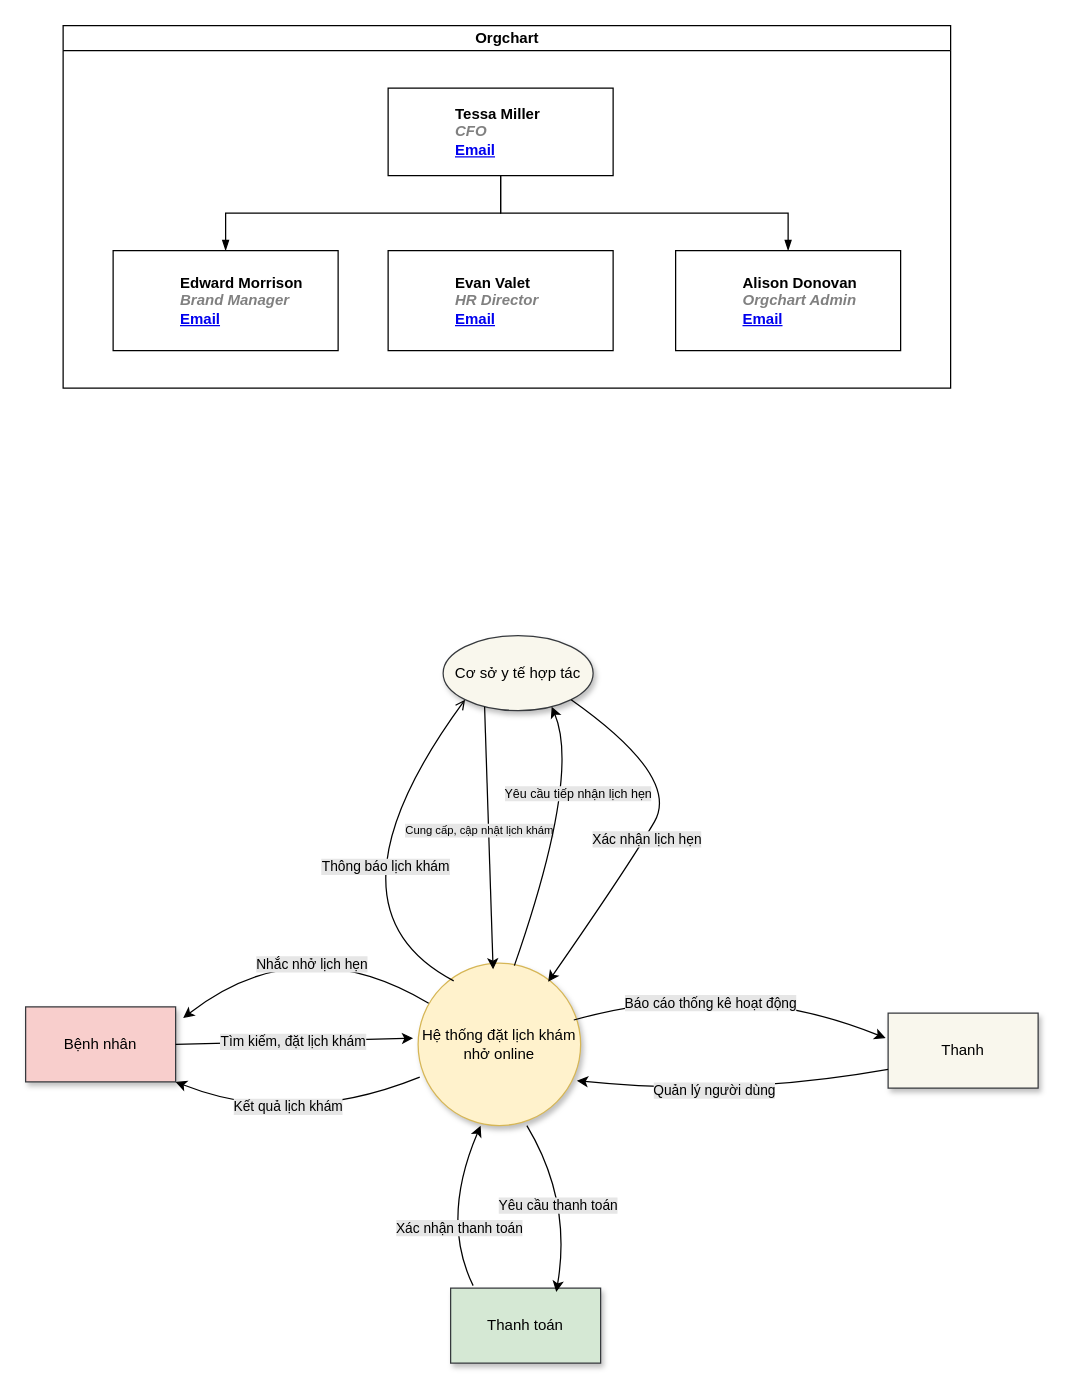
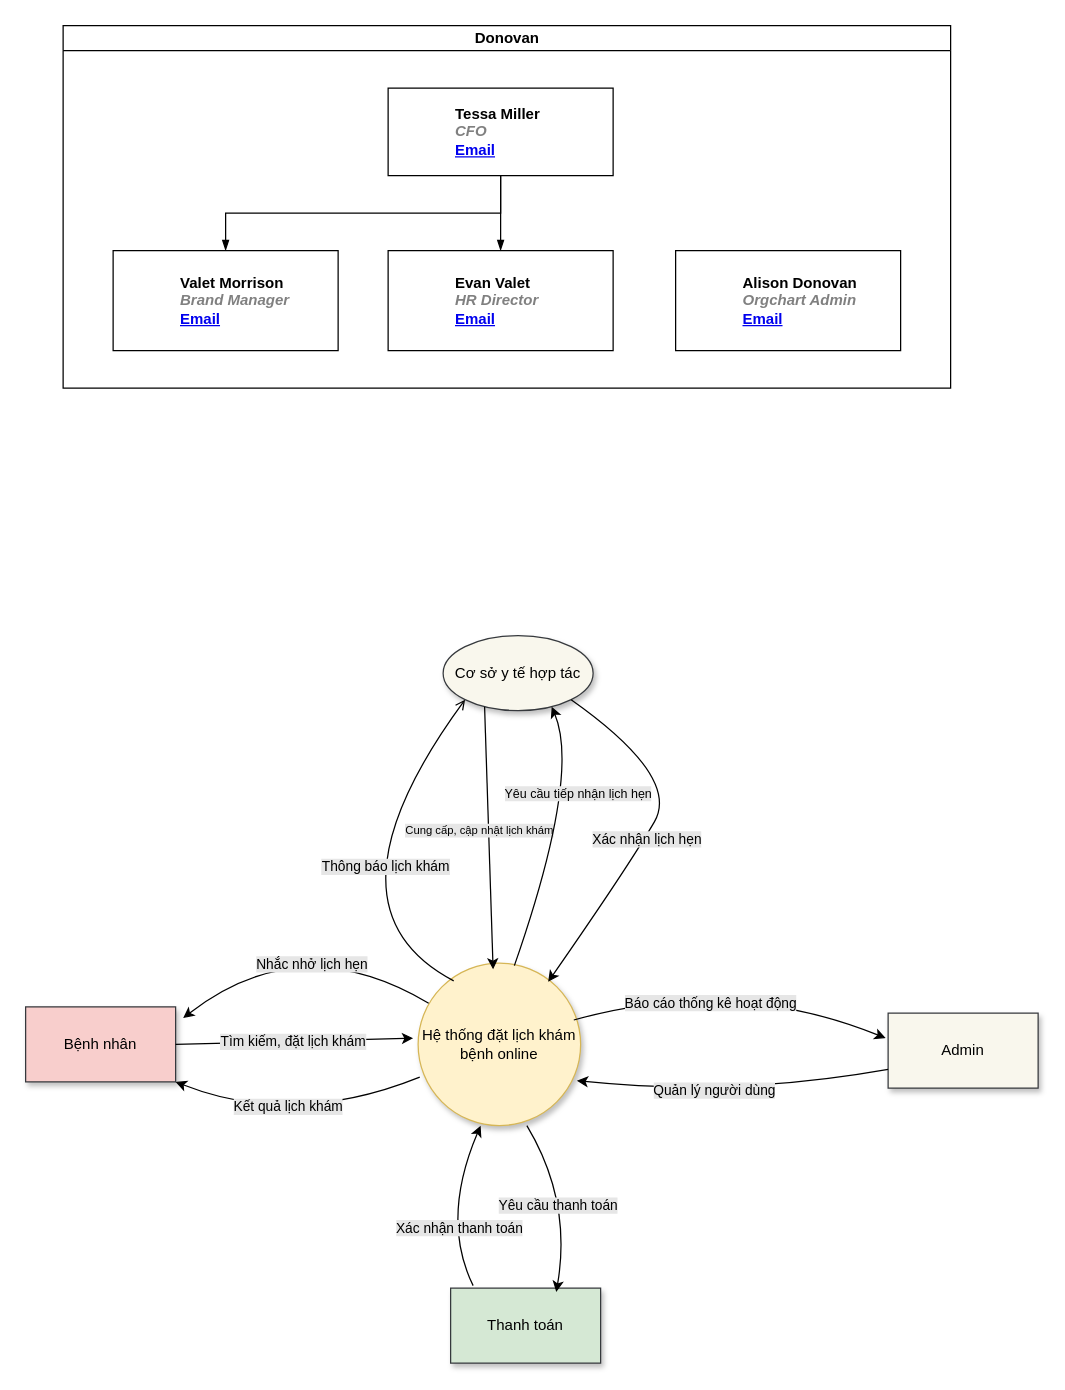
  <mxCell id="0" />
  <mxCell id="1" parent="0" />
- <mxCell id="2" value="Orgchart" style="swimlane;html=1;startSize=20;horizontal=1;containerType=tree;glass=0;" parent="1" vertex="1"><mxGeometry x="50" y="20" width="710" height="290" as="geometry" /></mxCell>
+ <mxCell id="2" value="Donovan" style="swimlane;html=1;startSize=20;horizontal=1;containerType=tree;glass=0;" parent="1" vertex="1"><mxGeometry x="50" y="20" width="710" height="290" as="geometry" /></mxCell>
  <mxCell id="3" value="Tessa Miller&lt;br&gt;&lt;i style=&quot;color: gray&quot;&gt;CFO&lt;/i&gt;&lt;br&gt;&lt;a href=&quot;mailto:me@example.com&quot;&gt;Email&lt;/a&gt;" style="label;image=https://cdn3.iconfinder.com/data/icons/user-avatars-1/512/users-3-128.png;whiteSpace=wrap;html=1;rounded=0;glass=0;treeMoving=1;treeFolding=1;" parent="2" vertex="1"><mxGeometry x="260" y="50" width="180" height="70" as="geometry" /></mxCell>
  <mxCell id="4" value="" style="endArrow=blockThin;endFill=1;fontSize=11;edgeStyle=elbowEdgeStyle;elbow=vertical;rounded=0;" parent="2" source="3" target="5" edge="1"><mxGeometry relative="1" as="geometry" /></mxCell>
- <mxCell id="5" value="Edward Morrison&lt;br&gt;&lt;i style=&quot;color: gray&quot;&gt;Brand Manager&lt;/i&gt;&lt;br&gt;&lt;a href=&quot;mailto:me@example.com&quot;&gt;Email&lt;/a&gt;" style="label;image=https://cdn3.iconfinder.com/data/icons/user-avatars-1/512/users-10-3-128.png;whiteSpace=wrap;html=1;rounded=0;glass=0;treeFolding=1;treeMoving=1;" parent="2" vertex="1"><mxGeometry x="40" y="180" width="180" height="80" as="geometry" /></mxCell>
+ <mxCell id="5" value="Valet Morrison&lt;br&gt;&lt;i style=&quot;color: gray&quot;&gt;Brand Manager&lt;/i&gt;&lt;br&gt;&lt;a href=&quot;mailto:me@example.com&quot;&gt;Email&lt;/a&gt;" style="label;image=https://cdn3.iconfinder.com/data/icons/user-avatars-1/512/users-10-3-128.png;whiteSpace=wrap;html=1;rounded=0;glass=0;treeFolding=1;treeMoving=1;" parent="2" vertex="1"><mxGeometry x="40" y="180" width="180" height="80" as="geometry" /></mxCell>
  <mxCell id="6" value="Evan Valet&lt;br&gt;&lt;i style=&quot;color: gray&quot;&gt;HR Director&lt;/i&gt;&lt;br&gt;&lt;a href=&quot;mailto:me@example.com&quot;&gt;Email&lt;/a&gt;" style="label;image=https://cdn3.iconfinder.com/data/icons/user-avatars-1/512/users-9-2-128.png;whiteSpace=wrap;html=1;rounded=0;glass=0;treeFolding=1;treeMoving=1;" parent="2" vertex="1"><mxGeometry x="260" y="180" width="180" height="80" as="geometry" /></mxCell>
- <mxCell id="7" value="" style="endArrow=blockThin;endFill=1;fontSize=11;edgeStyle=elbowEdgeStyle;elbow=vertical;rounded=0;" parent="2" source="3" target="8" edge="1"><mxGeometry relative="1" as="geometry" /></mxCell>
+ <mxCell id="7" value="" style="endArrow=blockThin;endFill=1;fontSize=11;edgeStyle=elbowEdgeStyle;elbow=vertical;rounded=0;" parent="2" source="3" target="6" edge="1"><mxGeometry relative="1" as="geometry" /></mxCell>
  <mxCell id="8" value="Alison Donovan&lt;br&gt;&lt;i style=&quot;color: gray&quot;&gt;Orgchart Admin&lt;/i&gt;&lt;br&gt;&lt;a href=&quot;mailto:me@example.com&quot;&gt;Email&lt;/a&gt;" style="label;image=https://cdn3.iconfinder.com/data/icons/user-avatars-1/512/users-2-128.png;whiteSpace=wrap;html=1;rounded=0;glass=0;" parent="2" vertex="1"><mxGeometry x="490" y="180" width="180" height="80" as="geometry" /></mxCell>
- <mxCell id="9" value="Hệ thống đặt lịch khám nhở online" style="ellipse;whiteSpace=wrap;html=1;aspect=fixed;fillColor=#fff2cc;strokeColor=#d6b656;shadow=1;" vertex="1" parent="1"><mxGeometry x="334" y="770" width="130" height="130" as="geometry" /></mxCell>
+ <mxCell id="9" value="Hệ thống đặt lịch khám bệnh online" style="ellipse;whiteSpace=wrap;html=1;aspect=fixed;fillColor=#fff2cc;strokeColor=#d6b656;shadow=1;" vertex="1" parent="1"><mxGeometry x="334" y="770" width="130" height="130" as="geometry" /></mxCell>
  <mxCell id="10" value="Bệnh nhân" style="rounded=0;whiteSpace=wrap;html=1;fillColor=#f8cecc;strokeColor=#36393d;shadow=1;" vertex="1" parent="1"><mxGeometry x="20" y="805" width="120" height="60" as="geometry" /></mxCell>
- <mxCell id="11" value="Thanh" style="rounded=0;whiteSpace=wrap;html=1;fillColor=#f9f7ed;strokeColor=#36393d;shadow=1;" vertex="1" parent="1"><mxGeometry x="710" y="810" width="120" height="60" as="geometry" /></mxCell>
+ <mxCell id="11" value="Admin" style="rounded=0;whiteSpace=wrap;html=1;fillColor=#f9f7ed;strokeColor=#36393d;shadow=1;" vertex="1" parent="1"><mxGeometry x="710" y="810" width="120" height="60" as="geometry" /></mxCell>
  <mxCell id="12" value="Cơ sở y tế hợp tác" style="ellipse;whiteSpace=wrap;html=1;fillColor=#f9f7ed;strokeColor=#36393d;shadow=1;" vertex="1" parent="1"><mxGeometry x="354" y="508" width="120" height="60" as="geometry" /></mxCell>
  <mxCell id="13" value="Thanh toán" style="rounded=0;whiteSpace=wrap;html=1;fillColor=#d5e8d4;strokeColor=#36393d;shadow=1;" vertex="1" parent="1"><mxGeometry x="360" y="1030" width="120" height="60" as="geometry" /></mxCell>
  <mxCell id="14" value="" style="endArrow=classic;html=1;rounded=0;exitX=1;exitY=0.5;exitDx=0;exitDy=0;" edge="1" parent="1" source="10"><mxGeometry width="50" height="50" relative="1" as="geometry"><mxPoint x="280" y="880" as="sourcePoint" /><mxPoint x="330" y="830" as="targetPoint" /></mxGeometry></mxCell>
  <mxCell id="15" value="Tìm kiếm, đặt lịch khám" style="edgeLabel;html=1;align=center;verticalAlign=middle;resizable=0;points=[];labelBackgroundColor=#E6E6E6;" vertex="1" connectable="0" parent="14"><mxGeometry x="-0.01" relative="1" as="geometry"><mxPoint as="offset" /></mxGeometry></mxCell>
  <mxCell id="16" value="" style="endArrow=classic;html=1;rounded=0;curved=1;entryX=1;entryY=1;entryDx=0;entryDy=0;exitX=0.01;exitY=0.702;exitDx=0;exitDy=0;exitPerimeter=0;" edge="1" parent="1" source="9" target="10"><mxGeometry width="50" height="50" relative="1" as="geometry"><mxPoint x="177" y="962" as="sourcePoint" /><mxPoint x="339" y="860" as="targetPoint" /><Array as="points"><mxPoint x="234" y="902" /></Array></mxGeometry></mxCell>
  <mxCell id="17" value="Kết quả lịch khám" style="edgeLabel;html=1;align=center;verticalAlign=middle;resizable=0;points=[];labelBackgroundColor=#E6E6E6;" vertex="1" connectable="0" parent="16"><mxGeometry x="0.042" y="19" relative="1" as="geometry"><mxPoint x="3" y="-35" as="offset" /></mxGeometry></mxCell>
  <mxCell id="18" value="" style="endArrow=classic;html=1;rounded=0;curved=1;exitX=0.065;exitY=0.247;exitDx=0;exitDy=0;exitPerimeter=0;" edge="1" parent="1" source="9"><mxGeometry width="50" height="50" relative="1" as="geometry"><mxPoint x="356.038" y="790.038" as="sourcePoint" /><mxPoint x="146" y="814" as="targetPoint" /><Array as="points"><mxPoint x="240" y="741" /></Array></mxGeometry></mxCell>
  <mxCell id="19" value="Nhắc nhở lịch hẹn" style="edgeLabel;html=1;align=center;verticalAlign=middle;resizable=0;points=[];labelBackgroundColor=#E6E6E6;" vertex="1" connectable="0" parent="18"><mxGeometry x="0.153" y="-24" relative="1" as="geometry"><mxPoint x="37" y="38" as="offset" /></mxGeometry></mxCell>
  <mxCell id="20" value="" style="endArrow=classic;html=1;rounded=0;entryX=0.667;entryY=0;entryDx=0;entryDy=0;entryPerimeter=0;exitX=0.635;exitY=0.976;exitDx=0;exitDy=0;exitPerimeter=0;curved=1;" edge="1" parent="1"><mxGeometry width="50" height="50" relative="1" as="geometry"><mxPoint x="421" y="900" as="sourcePoint" /><mxPoint x="444.49" y="1033.12" as="targetPoint" /><Array as="points"><mxPoint x="457" y="960" /></Array></mxGeometry></mxCell>
  <mxCell id="21" value="Yêu cầu thanh toán" style="edgeLabel;html=1;align=center;verticalAlign=middle;resizable=0;points=[];labelBackgroundColor=#E6E6E6;" vertex="1" connectable="0" parent="20"><mxGeometry x="0.042" y="-11" relative="1" as="geometry"><mxPoint as="offset" /></mxGeometry></mxCell>
  <mxCell id="22" value="" style="endArrow=classic;html=1;rounded=0;curved=1;" edge="1" parent="1"><mxGeometry width="50" height="50" relative="1" as="geometry"><mxPoint x="378" y="1028" as="sourcePoint" /><mxPoint x="384" y="900" as="targetPoint" /><Array as="points"><mxPoint x="352" y="975" /></Array></mxGeometry></mxCell>
  <mxCell id="23" value="Xác nhận thanh toán" style="edgeLabel;html=1;align=center;verticalAlign=middle;resizable=0;points=[];labelBackgroundColor=#E6E6E6;" vertex="1" connectable="0" parent="22"><mxGeometry x="-0.336" y="-10" relative="1" as="geometry"><mxPoint as="offset" /></mxGeometry></mxCell>
  <mxCell id="24" value="" style="endArrow=classic;html=1;rounded=0;curved=1;exitX=1;exitY=1;exitDx=0;exitDy=0;" edge="1" parent="1" source="12"><mxGeometry width="50" height="50" relative="1" as="geometry"><mxPoint x="488" y="552" as="sourcePoint" /><mxPoint x="438" y="785" as="targetPoint" /><Array as="points"><mxPoint x="544" y="621" /><mxPoint x="502" y="693" /></Array></mxGeometry></mxCell>
  <mxCell id="25" value="Xác nhận lịch hẹn" style="edgeLabel;html=1;align=center;verticalAlign=middle;resizable=0;points=[];labelBackgroundColor=light-dark(#E6E6E6,#EDEDED);" vertex="1" connectable="0" parent="24"><mxGeometry x="0.085" y="1" relative="1" as="geometry"><mxPoint as="offset" /></mxGeometry></mxCell>
  <mxCell id="26" value="" style="endArrow=classic;html=1;rounded=0;exitX=0.25;exitY=1;exitDx=0;exitDy=0;" edge="1" parent="1" source="12"><mxGeometry width="50" height="50" relative="1" as="geometry"><mxPoint x="398" y="552" as="sourcePoint" /><mxPoint x="394" y="775" as="targetPoint" /></mxGeometry></mxCell>
  <mxCell id="27" value="Cung cấp, cập nhật lịch khám" style="edgeLabel;html=1;align=center;verticalAlign=middle;resizable=0;points=[];fontSize=9;labelBackgroundColor=#E6E6E6;" vertex="1" connectable="0" parent="26"><mxGeometry x="-0.005" y="1" relative="1" as="geometry"><mxPoint x="-9" y="-6" as="offset" /></mxGeometry></mxCell>
  <mxCell id="28" value="" style="endArrow=open;html=1;rounded=0;curved=1;exitX=0.219;exitY=0.109;exitDx=0;exitDy=0;exitPerimeter=0;entryX=0;entryY=1;entryDx=0;entryDy=0;" edge="1" parent="1" source="9" target="12"><mxGeometry width="50" height="50" relative="1" as="geometry"><mxPoint x="220" y="700" as="sourcePoint" /><mxPoint x="270" y="650" as="targetPoint" /><Array as="points"><mxPoint x="250" y="725" /></Array></mxGeometry></mxCell>
  <mxCell id="29" value="Thông báo lịch khám" style="edgeLabel;html=1;align=center;verticalAlign=middle;resizable=0;points=[];labelBackgroundColor=#E6E6E6;" vertex="1" connectable="0" parent="28"><mxGeometry x="0.123" y="-27" relative="1" as="geometry"><mxPoint as="offset" /></mxGeometry></mxCell>
  <mxCell id="30" value="" style="endArrow=classic;html=1;rounded=0;entryX=0.75;entryY=1;entryDx=0;entryDy=0;curved=1;" edge="1" parent="1" target="12"><mxGeometry width="50" height="50" relative="1" as="geometry"><mxPoint x="411" y="772" as="sourcePoint" /><mxPoint x="456" y="549" as="targetPoint" /><Array as="points"><mxPoint x="464" y="620" /></Array></mxGeometry></mxCell>
  <mxCell id="31" value="Yêu cầu tiếp nhận lịch hẹn" style="edgeLabel;html=1;align=center;verticalAlign=middle;resizable=0;points=[];fontSize=10;labelBackgroundColor=light-dark(#E6E6E6,#EDEDED);" vertex="1" connectable="0" parent="30"><mxGeometry x="0.31" y="9" relative="1" as="geometry"><mxPoint x="11" y="1" as="offset" /></mxGeometry></mxCell>
  <mxCell id="32" value="" style="endArrow=classic;html=1;rounded=0;exitX=0.958;exitY=0.35;exitDx=0;exitDy=0;exitPerimeter=0;curved=1;" edge="1" parent="1" source="9"><mxGeometry width="50" height="50" relative="1" as="geometry"><mxPoint x="658" y="880" as="sourcePoint" /><mxPoint x="708" y="830" as="targetPoint" /><Array as="points"><mxPoint x="584" y="780" /></Array></mxGeometry></mxCell>
  <mxCell id="33" value="Báo cáo thống kê hoạt động" style="edgeLabel;html=1;align=center;verticalAlign=middle;resizable=0;points=[];labelBackgroundColor=#E6E6E6;" vertex="1" connectable="0" parent="32"><mxGeometry x="-0.176" y="-16" relative="1" as="geometry"><mxPoint as="offset" /></mxGeometry></mxCell>
  <mxCell id="34" value="" style="endArrow=classic;html=1;rounded=0;exitX=0;exitY=0.75;exitDx=0;exitDy=0;curved=1;" edge="1" parent="1" source="11"><mxGeometry width="50" height="50" relative="1" as="geometry"><mxPoint x="403" y="916" as="sourcePoint" /><mxPoint x="461" y="864" as="targetPoint" /><Array as="points"><mxPoint x="586" y="877" /></Array></mxGeometry></mxCell>
  <mxCell id="35" value="Quản lý người dùng" style="edgeLabel;html=1;align=center;verticalAlign=middle;resizable=0;points=[];labelBackgroundColor=#E6E6E6;" vertex="1" connectable="0" parent="34"><mxGeometry x="0.131" y="-4" relative="1" as="geometry"><mxPoint as="offset" /></mxGeometry></mxCell>
